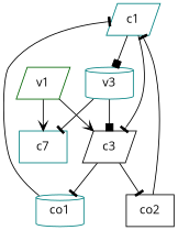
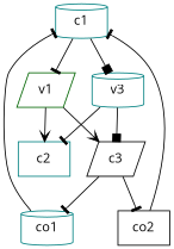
  strict digraph {
    fontname="Open Sans"
    node [color=teal fontname="Open Sans" shape=cylinder]
    edge [arrowhead=tee fontname="Open Sans" weight=1]
-   c1 [shape=parallelogram]
+   c1
    v1 [color=darkgreen shape=parallelogram]
    n3 [label=v3]
    c3 [color=black shape=parallelogram]
-   c2 [shape=box label=c7]
+   c2 [shape=box]
    co1
    co2 [color=black shape=box]
-   c1 -> c3
+   c1 -> v1
    c1 -> n3 [arrowhead=box]
    v1 -> c3 [arrowhead=vee]
    v1 -> c2 [arrowhead=vee]
    n3 -> c3 [arrowhead=box]
    n3 -> c2
    c3 -> co1
    c3 -> co2
    co1 -> c1
    co2 -> c1
  }
